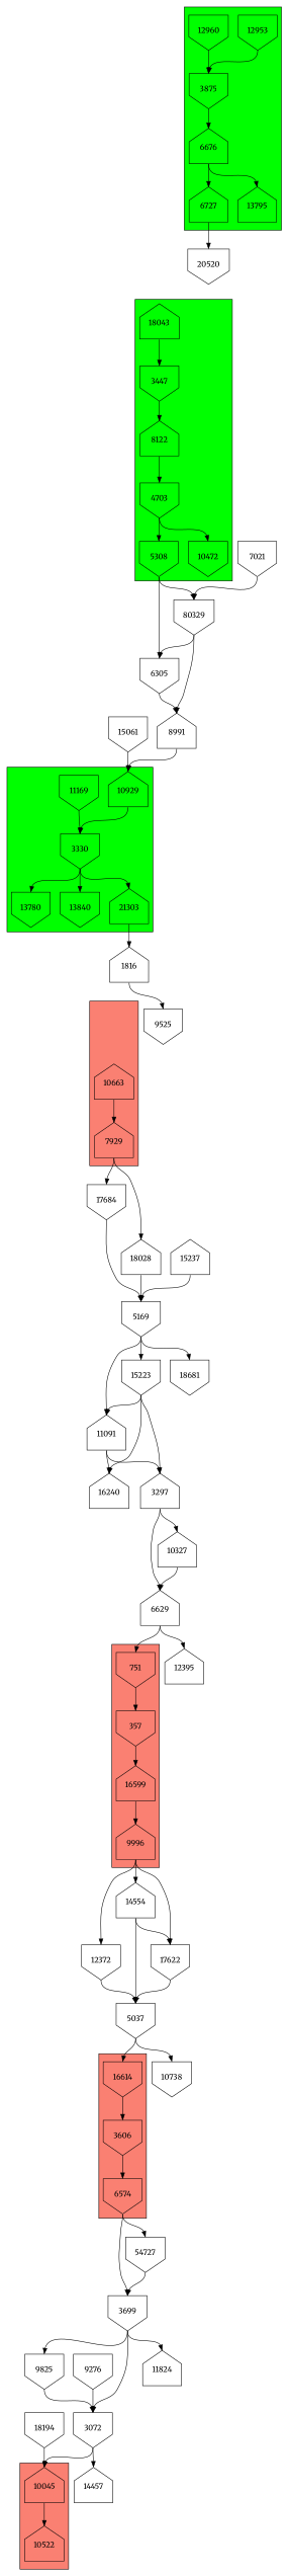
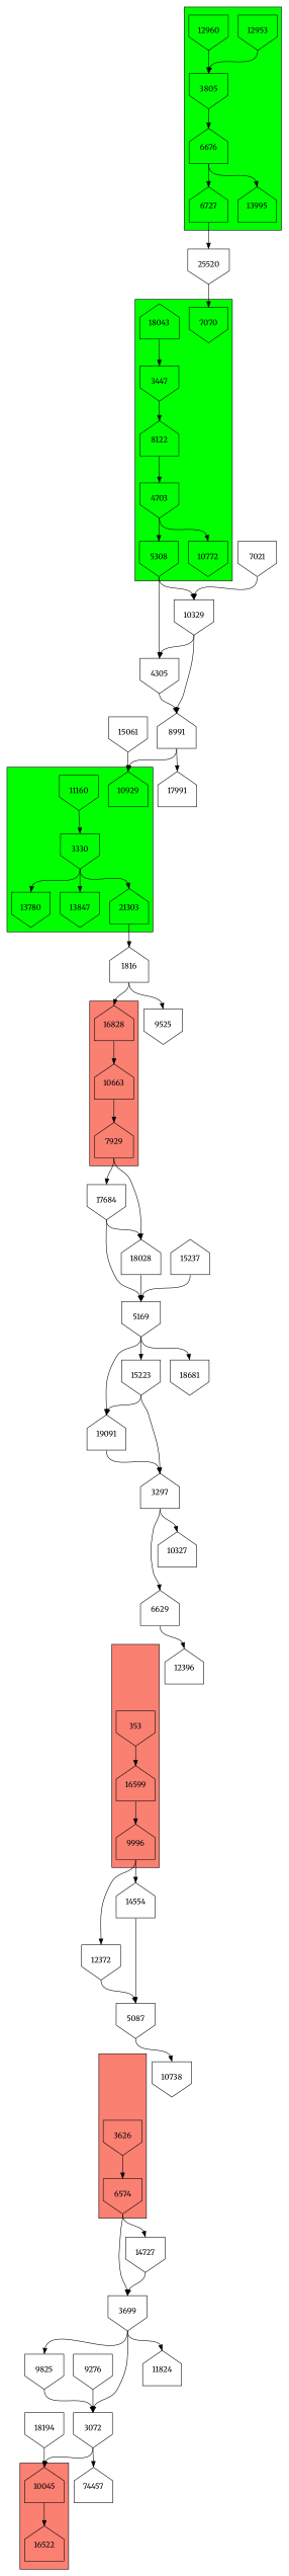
  digraph {
    fontname=Merriweather
    node [fontname=Merriweather shape=invhouse]
    edge [fontname=Merriweather headport=n tailport=s]
    10929 [height=1 shape=house width=1]
-   11160 [height=1 width=1 label=11169]
+   11160 [height=1 width=1]
    3330 [height=1 width=1]
    13780 [height=1 width=1]
-   13840 [height=1 width=1]
+   13840 [height=1 width=1 label=13847]
    21303 [height=1 shape=house width=1]
+   16828 [height=1 shape=house width=1]
    10663 [height=1 shape=house width=1]
    7929 [height=1 shape=house width=1]
-   751 [height=1 width=1]
-   353 [height=1 width=1 label=357]
+   353 [height=1 width=1]
    16599 [height=1 shape=house width=1]
    9996 [height=1 shape=house width=1]
-   16614 [height=1 width=1]
-   3626 [height=1 width=1 label=3606]
+   3626 [height=1 width=1]
    6574 [height=1 width=1]
    10045 [height=1 shape=house width=1]
-   16522 [height=1 shape=house width=1 label=10522]
+   16522 [height=1 shape=house width=1]
+   7070 [height=1 width=1]
    18043 [height=1 shape=house width=1]
    3447 [height=1 width=1]
    8122 [height=1 shape=house width=1]
    4703 [height=1 width=1]
    5308 [height=1 width=1]
-   10772 [height=1 width=1 label=10472]
+   10772 [height=1 width=1]
    12953 [height=1 width=1]
    12960 [height=1 width=1]
-   3875 [height=1 width=1]
+   3875 [height=1 width=1 label=3805]
    6676 [height=1 shape=house width=1]
    6727 [height=1 shape=house width=1]
-   13995 [height=1 shape=house width=1 label=13795]
+   13995 [height=1 shape=house width=1]
    1816 [height=1 shape=house width=1]
    17684 [height=1 width=1]
    18028 [height=1 shape=house width=1]
    12372 [height=1 width=1]
    14554 [height=1 shape=house width=1]
-   17622 [height=1 width=1]
    3699 [height=1 width=1]
-   14727 [height=1 width=1 label=54727]
-   6305 [height=1 width=1]
-   10329 [height=1 width=1 label=80329]
-   20520 [height=1 width=1]
+   14727 [height=1 width=1]
+   6305 [height=1 width=1 label=4305]
+   10329 [height=1 width=1]
+   20520 [height=1 width=1 label=25520]
    9525 [height=1 width=1]
    5169 [height=1 width=1]
-   5087 [height=1 width=1 label=5037]
+   5087 [height=1 width=1]
    3072 [height=1 width=1]
    9825 [height=1 width=1]
    11824 [height=1 shape=house width=1]
    8991 [height=1 shape=house width=1]
-   11091 [height=1 shape=house width=1]
+   11091 [height=1 shape=house width=1 label=19091]
    15223 [height=1 width=1]
    18681 [height=1 width=1]
    3297 [height=1 shape=house width=1]
-   16240 [height=1 shape=house width=1]
    6629 [height=1 shape=house width=1]
    10327 [height=1 shape=house width=1]
-   12395 [height=1 shape=house width=1]
+   12395 [height=1 shape=house width=1 label=12396]
    10738 [height=1 width=1]
-   14457 [height=1 shape=house width=1]
+   14457 [height=1 shape=house width=1 label=74457]
    18194 [height=1 width=1]
    9276 [height=1 width=1]
    15237 [height=1 shape=house width=1]
+   17991 [height=1 shape=house width=1]
    7021 [height=1 width=1]
    15061 [height=1 width=1]
    subgraph cluster_1 {
      fillcolor=green
      style=filled
      10929
      11160
      3330
      13780
      13840
      21303
    }
    subgraph cluster_2 {
      fillcolor=salmon
      style=filled
+     16828
      10663
      7929
    }
    subgraph cluster_3 {
      fillcolor=salmon
      style=filled
-     751
      353
      16599
      9996
    }
    subgraph cluster_4 {
      fillcolor=salmon
      style=filled
-     16614
      3626
      6574
    }
    subgraph cluster_5 {
      fillcolor=salmon
      style=filled
      10045
      16522
    }
    subgraph cluster_6 {
      fillcolor=green
      style=filled
+     7070
      18043
      3447
      8122
      4703
      5308
      10772
    }
    subgraph cluster_7 {
      fillcolor=green
      style=filled
      12953
      12960
      3875
      6676
      6727
      13995
    }
-   10929 -> 3330
    11160 -> 3330
    3330 -> 13780
    3330 -> 13840
    3330 -> 21303
    21303 -> 1816
+   16828 -> 10663
    10663 -> 7929
    7929 -> 17684
    7929 -> 18028
-   751 -> 353
    353 -> 16599
    16599 -> 9996
    9996 -> 12372
    9996 -> 14554
-   9996 -> 17622
-   16614 -> 3626
    3626 -> 6574
    6574 -> 3699
    6574 -> 14727
    10045 -> 16522
    18043 -> 3447
    3447 -> 8122
    8122 -> 4703
    4703 -> 5308
    4703 -> 10772
    5308 -> 6305
    5308 -> 10329
    12953 -> 3875
    12960 -> 3875
    3875 -> 6676
    6676 -> 6727
    6676 -> 13995
    6727 -> 20520
+   1816 -> 16828
    1816 -> 9525
+   17684 -> 18028
    17684 -> 5169
    18028 -> 5169
    12372 -> 5087
-   14554 -> 17622
    14554 -> 5087
-   17622 -> 5087
    3699 -> 3072
    3699 -> 9825
    3699 -> 11824
    14727 -> 3699
    6305 -> 8991
    10329 -> 6305
    10329 -> 8991
+   20520 -> 7070
    5169 -> 11091
    5169 -> 15223
    5169 -> 18681
-   5087 -> 16614
    5087 -> 10738
    3072 -> 10045
    3072 -> 14457
    9825 -> 3072
    8991 -> 10929
+   8991 -> 17991
    11091 -> 3297
-   11091 -> 16240
    15223 -> 11091
    15223 -> 3297
-   15223 -> 16240
    3297 -> 6629
    3297 -> 10327
-   6629 -> 751
    6629 -> 12395
-   10327 -> 6629
    18194 -> 10045
    9276 -> 3072
    15237 -> 5169
    7021 -> 10329
    15061 -> 10929
  }
